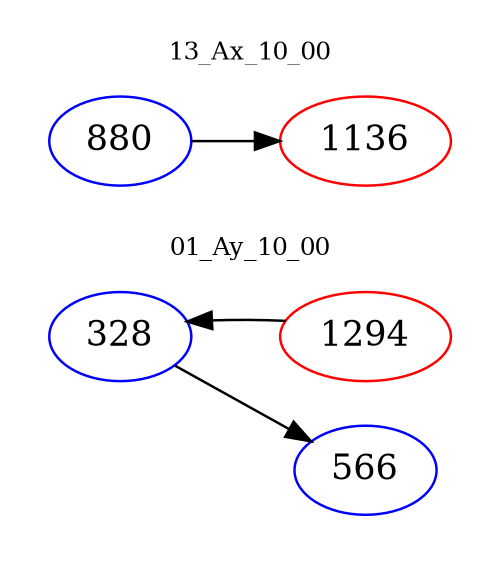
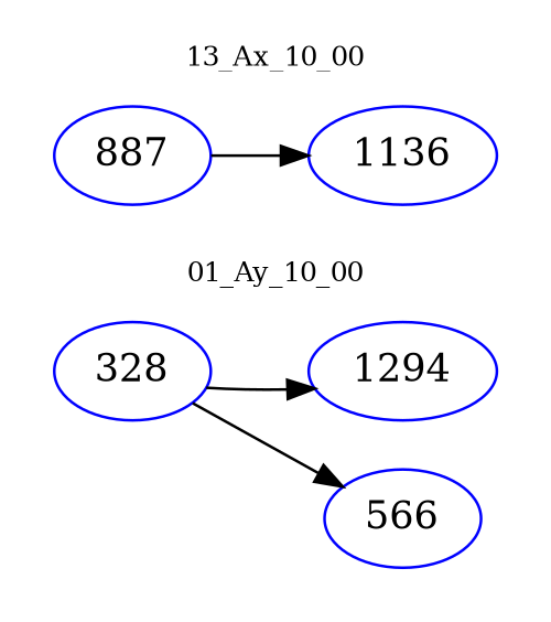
  digraph {
    rankdir=LR
    node [color=blue]
    edge [color=black]
    n1 [label=328]
    n2 [label=566]
-   n3 [color=red label=1294]
-   n4 [label=880]
-   n5 [color=red label=1136]
+   n3 [label=1294]
+   n4 [label=887]
+   n5 [label=1136]
    subgraph cluster_1 {
      color=white
      fontsize=10
      label="01_Ay_10_00"
      n1
      n2
      n3
    }
    subgraph cluster_2 {
      color=white
      fontsize=10
      label="13_Ax_10_00"
      n4
      n5
    }
    n1 -> n2
-   n3 -> n1
+   n1 -> n3
    n4 -> n5
  }
